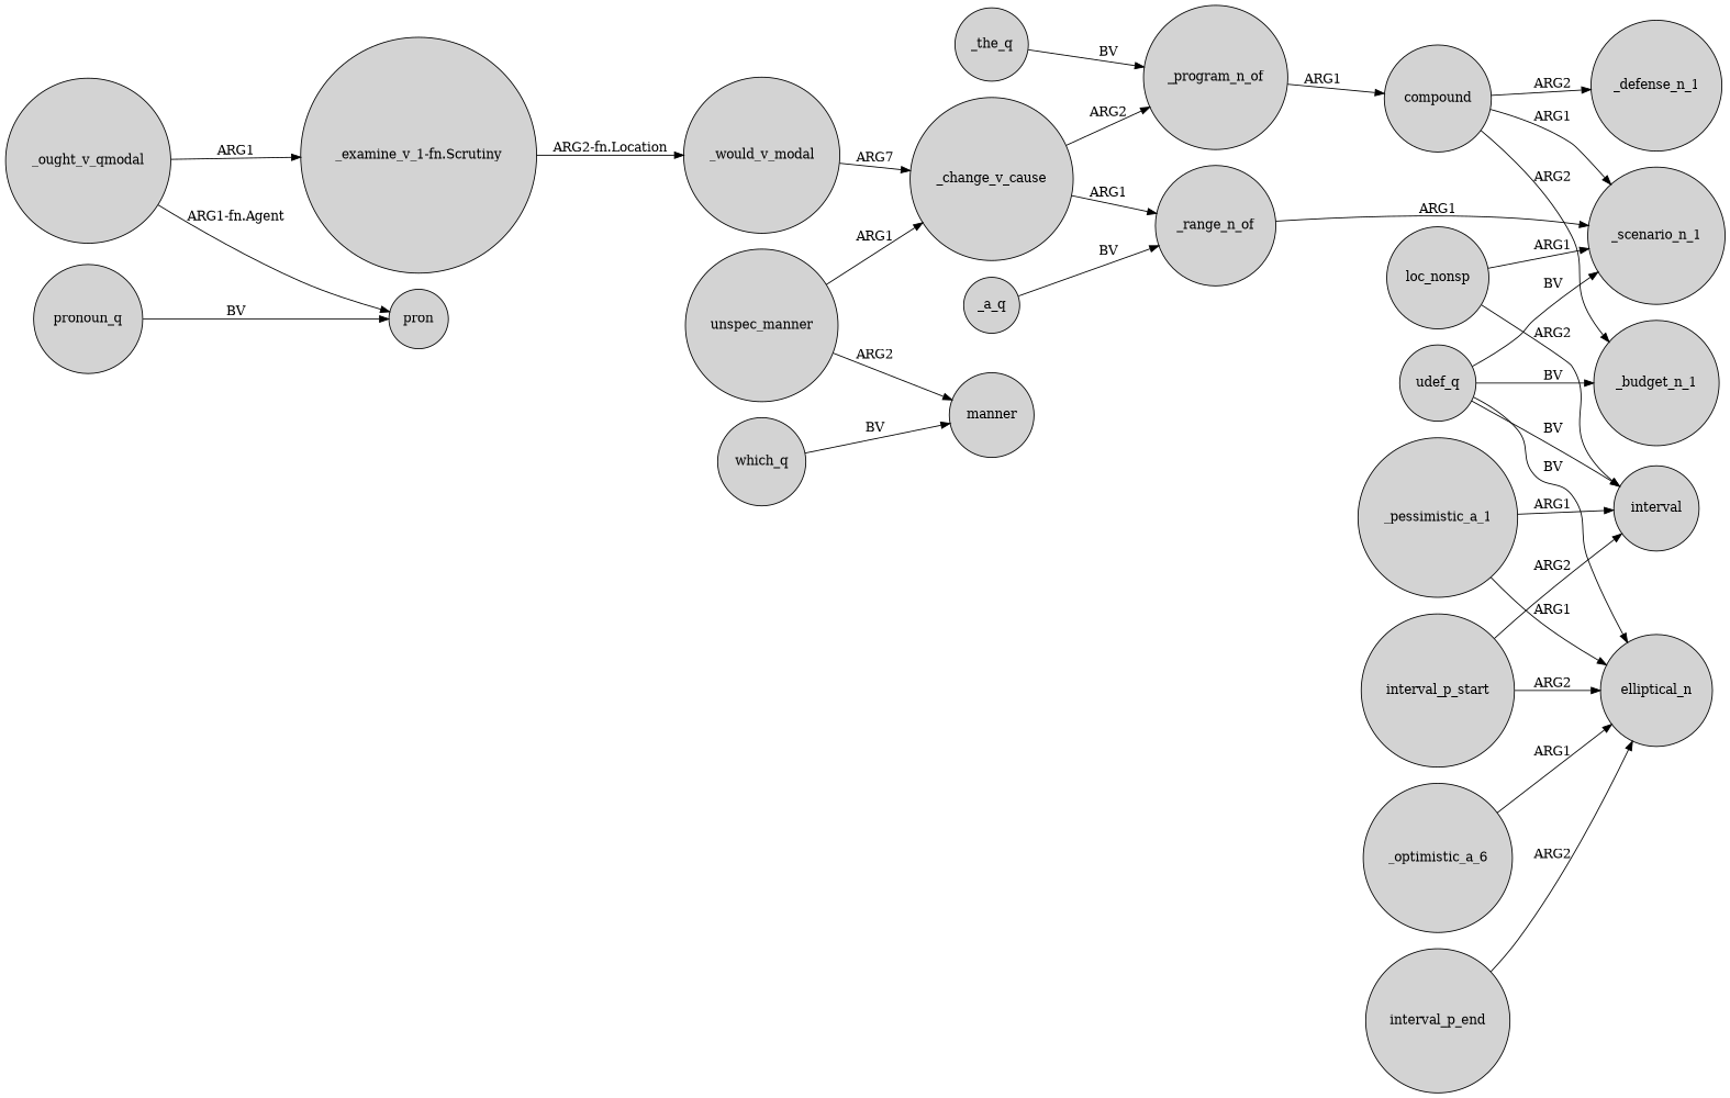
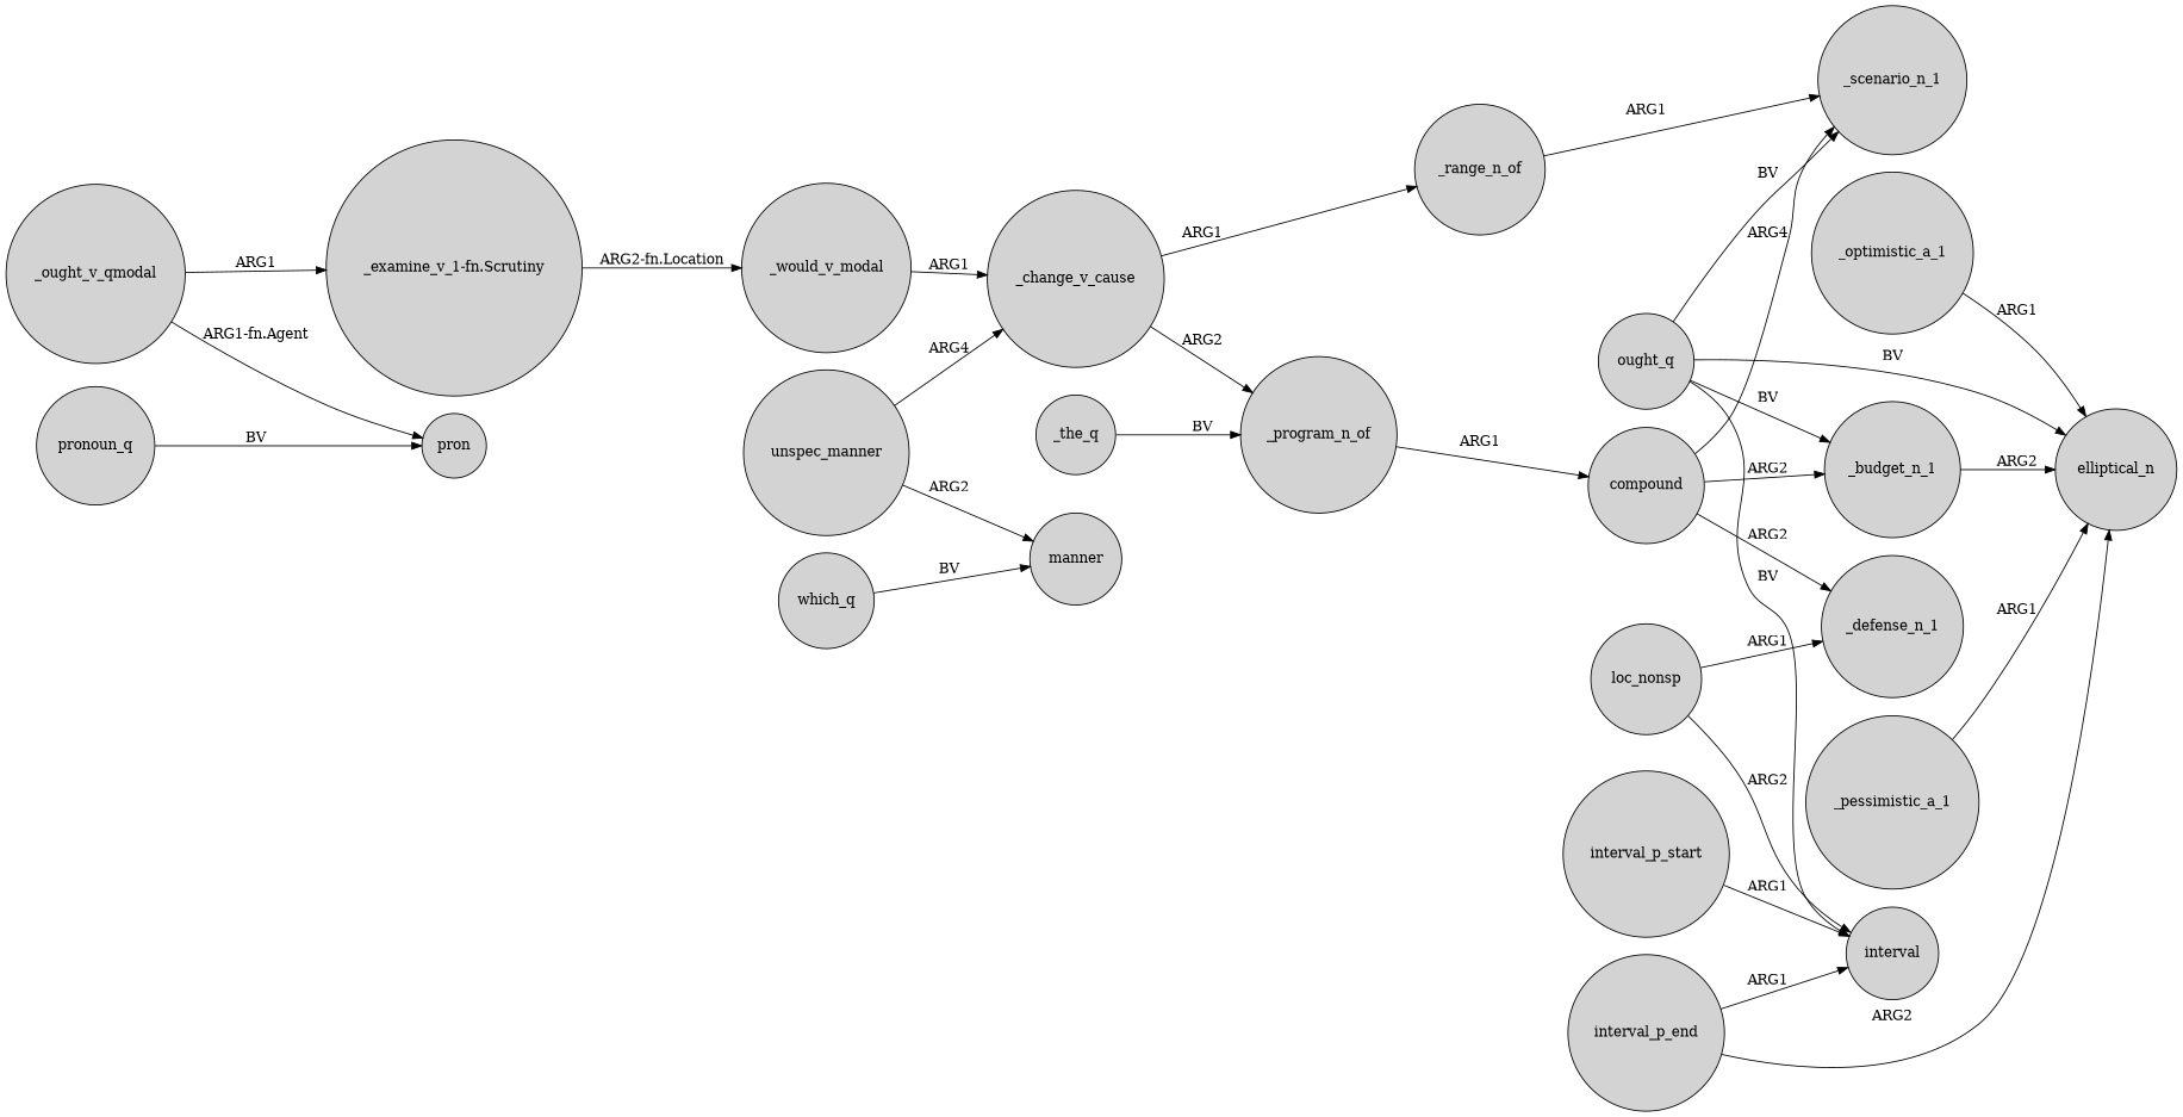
  digraph {
    rankdir=LR
    node [shape=circle style=filled]
    _would_v_modal
    _change_v_cause
    _range_n_of
    _program_n_of
    _scenario_n_1
    compound
-   _optimistic_a_1 [label=_optimistic_a_6]
+   _optimistic_a_1
    elliptical_n
    loc_nonsp
    interval
-   udef_q
+   udef_q [label=ought_q]
    _budget_n_1
    interval_p_end
    _ought_v_qmodal
    "_examine_v_1-fn.Scrutiny"
    pron
    interval_p_start
    _defense_n_1
    which_q
    manner
    unspec_manner
-   _a_q
    pronoun_q
    _the_q
    _pessimistic_a_1
-   _would_v_modal -> _change_v_cause [label=ARG7]
+   _would_v_modal -> _change_v_cause [label=ARG1]
    _change_v_cause -> _range_n_of [label=ARG1]
    _change_v_cause -> _program_n_of [label=ARG2]
    _range_n_of -> _scenario_n_1 [label=ARG1]
    _program_n_of -> compound [label=ARG1]
-   compound -> _scenario_n_1 [label=ARG1]
+   compound -> _scenario_n_1 [label=ARG4]
    compound -> _budget_n_1 [label=ARG2]
    compound -> _defense_n_1 [label=ARG2]
    _optimistic_a_1 -> elliptical_n [label=ARG1]
-   loc_nonsp -> _scenario_n_1 [label=ARG1]
+   loc_nonsp -> _defense_n_1 [label=ARG1]
    loc_nonsp -> interval [label=ARG2]
    udef_q -> _scenario_n_1 [label=BV]
    udef_q -> elliptical_n [label=BV]
    udef_q -> interval [label=BV]
    udef_q -> _budget_n_1 [label=BV]
    interval_p_end -> elliptical_n [label=ARG2]
-   _pessimistic_a_1 -> interval [label=ARG1]
+   interval_p_end -> interval [label=ARG1]
    _ought_v_qmodal -> "_examine_v_1-fn.Scrutiny" [label=ARG1]
    _ought_v_qmodal -> pron [label="ARG1-fn.Agent"]
    "_examine_v_1-fn.Scrutiny" -> _would_v_modal [label="ARG2-fn.Location"]
-   interval_p_start -> elliptical_n [label=ARG2]
-   interval_p_start -> interval [label=ARG2]
+   _budget_n_1 -> elliptical_n [label=ARG2]
+   interval_p_start -> interval [label=ARG1]
    which_q -> manner [label=BV]
-   unspec_manner -> _change_v_cause [label=ARG1]
+   unspec_manner -> _change_v_cause [label=ARG4]
    unspec_manner -> manner [label=ARG2]
-   _a_q -> _range_n_of [label=BV]
    pronoun_q -> pron [label=BV]
    _the_q -> _program_n_of [label=BV]
    _pessimistic_a_1 -> elliptical_n [label=ARG1]
  }
